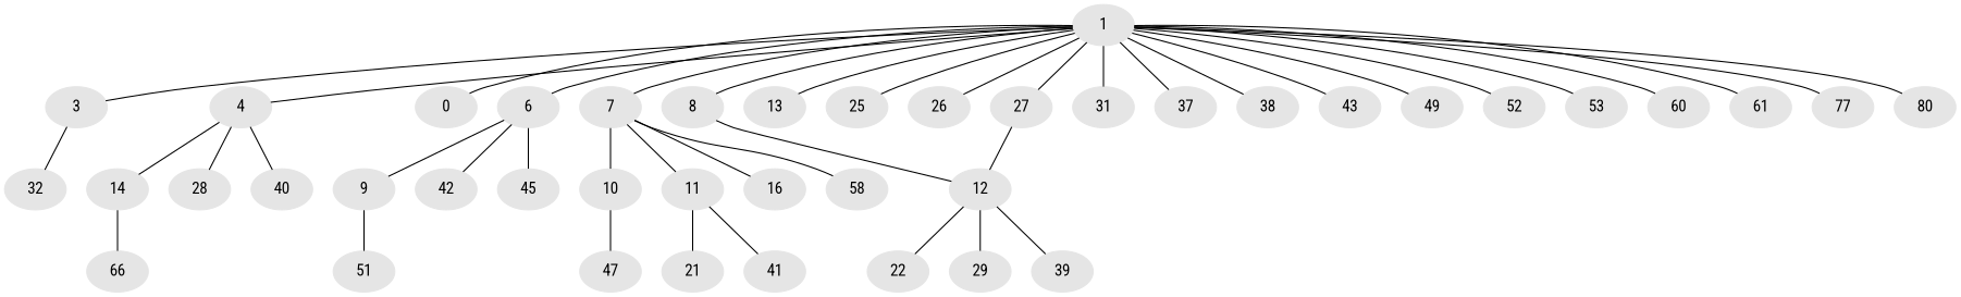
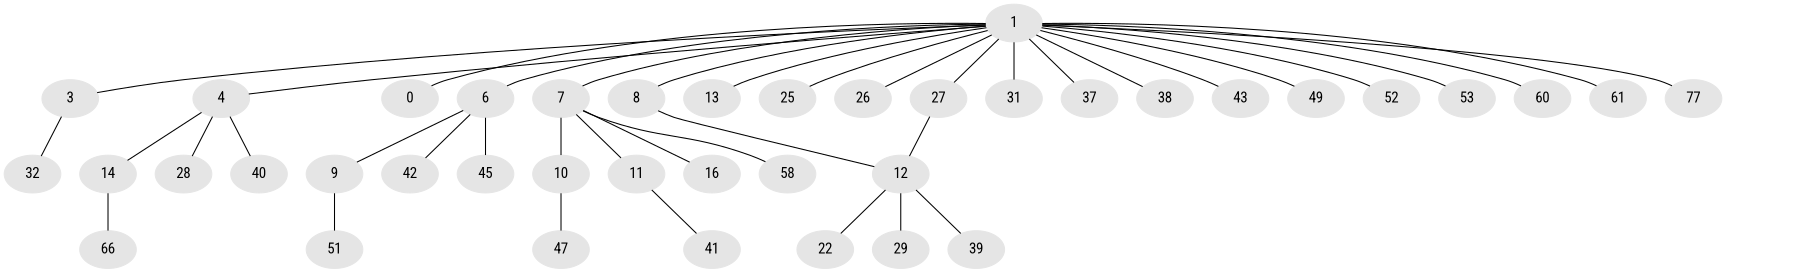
  graph {
    fontname="Roboto Condensed"
    node [color=gray90 fontname="Roboto Condensed" style=filled]
    edge [fontname="Roboto Condensed"]
    1 [super="+2"]
    3
    4 [super="+36+70+64+50+20"]
    n4 [label=0 super="+48+35+62+63"]
    6 [super="+83+76+16"]
    7
    8 [super="+74"]
    13
    25
    26
    27
    31 [super="+69"]
    37
    38 [super="+56"]
    43
    49
    52
    53 [super="+81"]
    60
    61
    77
-   80
    32
    14 [super="+33+72"]
    28
    40 [super="+84"]
    9
    42
    45
    10
    11 [super="+15"]
    n32 [label=16 super="+24+86+65"]
    58
    12 [super="+44"]
    22
    29 [super="+34"]
    39
    66 [super="+85"]
    51 [super="+75"]
    47
-   21
    41
    1 -- 3
    1 -- 4
    1 -- n4
    1 -- 6
    1 -- 7
    1 -- 8
    1 -- 13
    1 -- 25
    1 -- 26
    1 -- 27
    1 -- 31
    1 -- 37
    1 -- 38
    1 -- 43
    1 -- 49
    1 -- 52
    1 -- 53
    1 -- 60
    1 -- 61
    1 -- 77
-   1 -- 80
    3 -- 32
    4 -- 14
    4 -- 28
    4 -- 40
    6 -- 9
    6 -- 42
    6 -- 45
    7 -- 10
    7 -- 11
    7 -- n32
    7 -- 58
    8 -- 12
    27 -- 12
    14 -- 66
    9 -- 51
    10 -- 47
-   11 -- 21
    11 -- 41
    12 -- 22
    12 -- 29
    12 -- 39
  }
